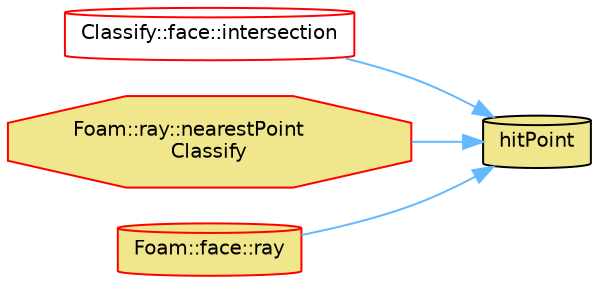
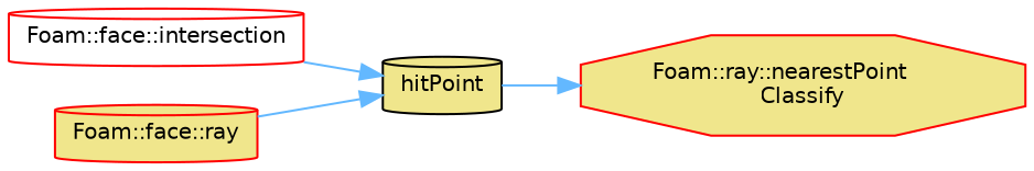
  digraph {
    rankdir=RL
    node [color=red fillcolor=khaki fontname=Helvetica fontsize=10 shape=cylinder style=filled]
    edge [color=steelblue1 dir=back fontname=Helvetica fontsize=10 labelfontname=Helvetica labelfontsize=10 style=solid]
    n1 [color=black fontcolor=black height=0.2 label=hitPoint width=0.4]
-   n2 [fillcolor=white height=0.2 label="Classify::face::intersection" width=0.4]
+   n2 [fillcolor=white height=0.2 label="Foam::face::intersection" width=0.4]
    n3 [height=0.2 label="Foam::ray::nearestPoint\lClassify" shape=octagon width=0.4]
    n4 [height=0.2 label="Foam::face::ray" width=0.4]
    n1 -> n2
-   n1 -> n3
+   n3 -> n1
    n1 -> n4
  }
